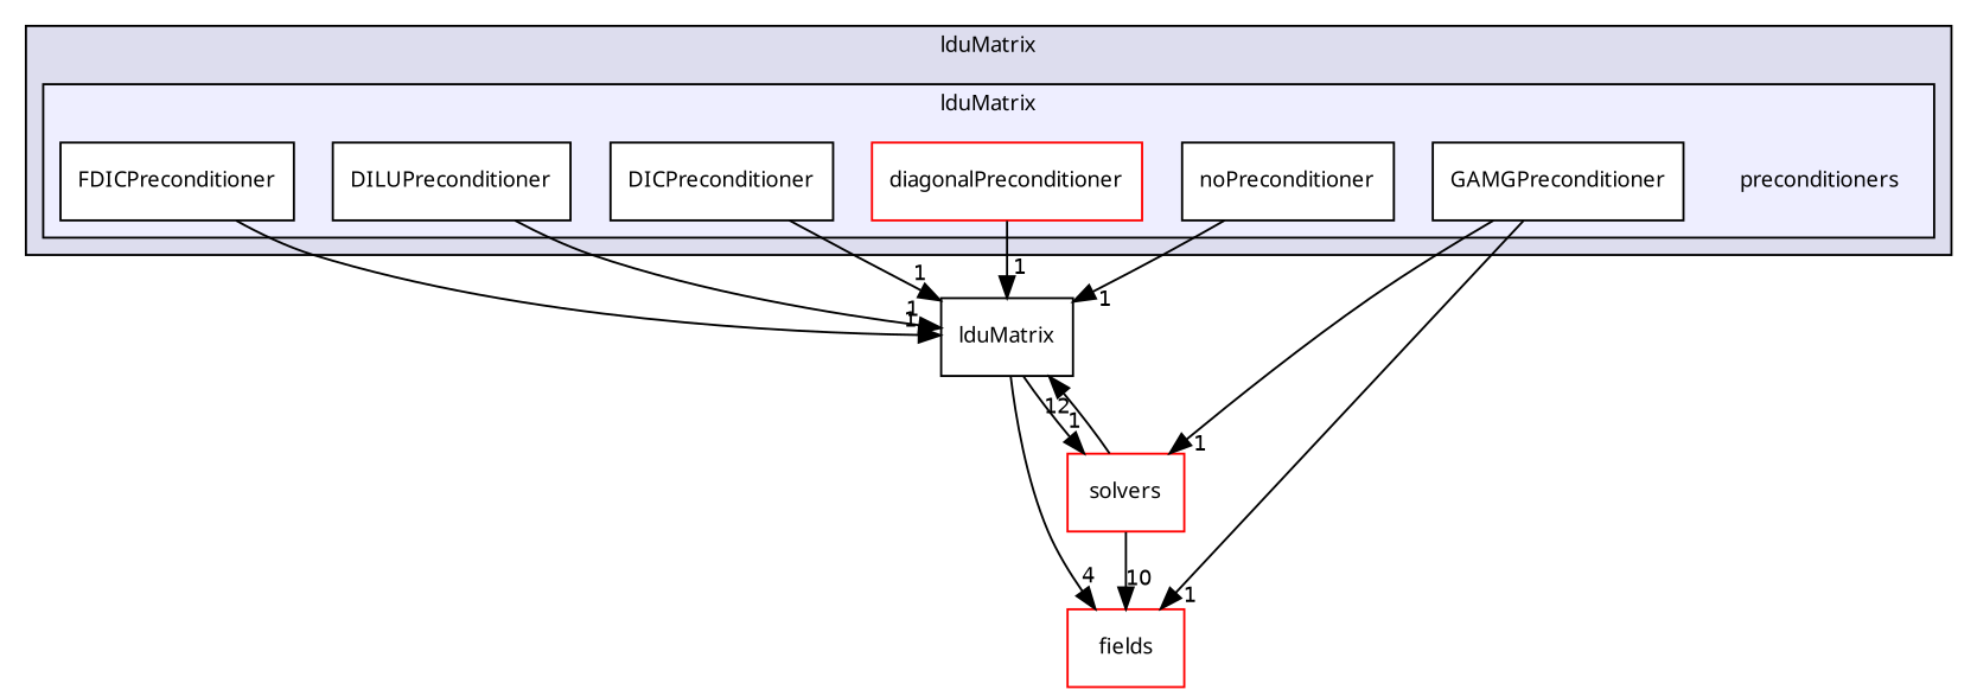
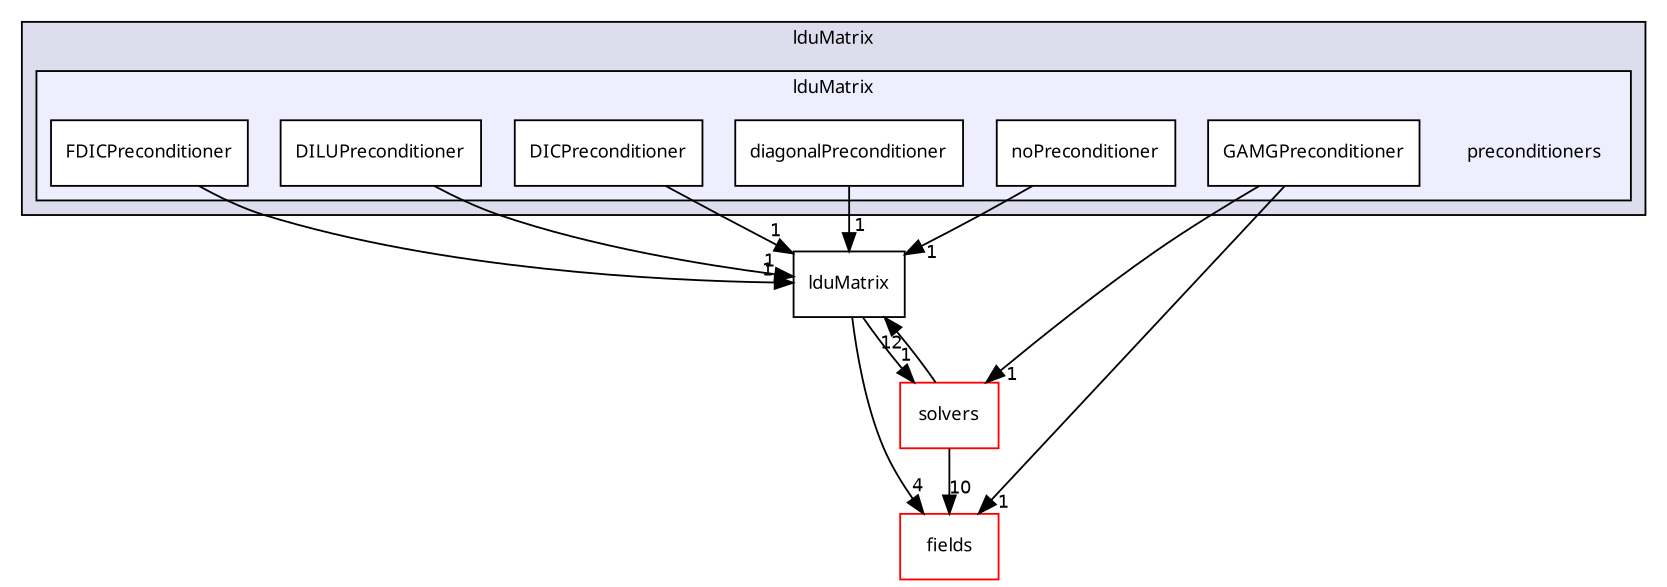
  digraph {
    compound=true
    fontname="Noto Sans"
    node [fontname="Noto Sans" fontsize=10 shape=box color=black fillcolor=white style=filled]
    edge [headlabel=1 labeldistance=1.5 labelfontname=Helvetica labelfontsize=10 fontname="Noto Sans"]
    n1 [label=preconditioners shape=plaintext color="" fillcolor="" style=""]
-   n2 [color=red label=diagonalPreconditioner]
+   n2 [label=diagonalPreconditioner]
    n3 [label=DICPreconditioner]
    n4 [label=DILUPreconditioner]
    n5 [label=FDICPreconditioner]
    n6 [label=GAMGPreconditioner]
    n7 [label=noPreconditioner]
    n8 [label=lduMatrix color="" fillcolor="" style=""]
    n9 [color=red label=fields fillcolor="" style=""]
    n10 [color=red label=solvers fillcolor="" style=""]
    subgraph cluster_1 {
      bgcolor="#ddddee"
      fontsize=10
      label=lduMatrix
      pencolor=black
      subgraph cluster_2 {
        bgcolor="#eeeeff"
        fontsize=10
        pencolor=black
        n1
        n2
        n3
        n4
        n5
        n6
        n7
      }
    }
    n2 -> n8
    n3 -> n8
    n4 -> n8
    n5 -> n8
    n6 -> n9
    n6 -> n10
    n7 -> n8
    n8 -> n9 [headlabel=4]
    n8 -> n10
    n10 -> n8 [headlabel=12]
    n10 -> n9 [headlabel=10]
  }
